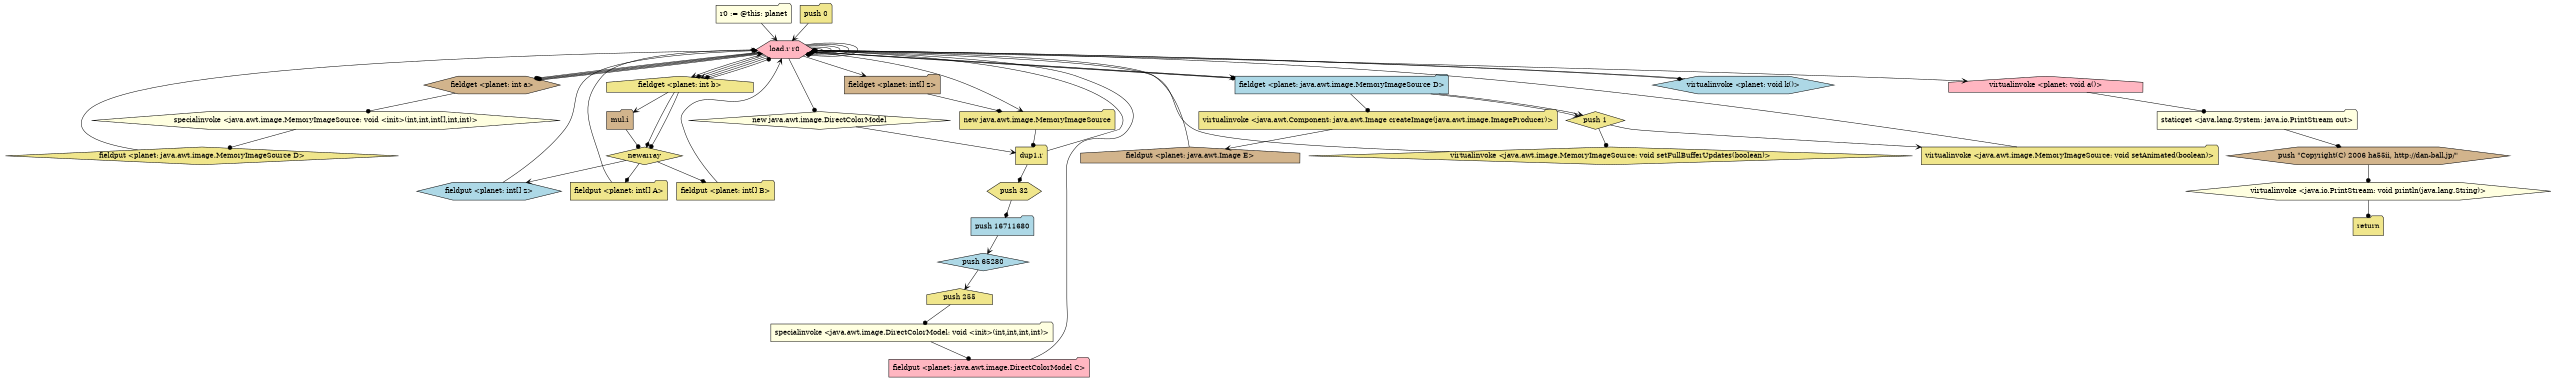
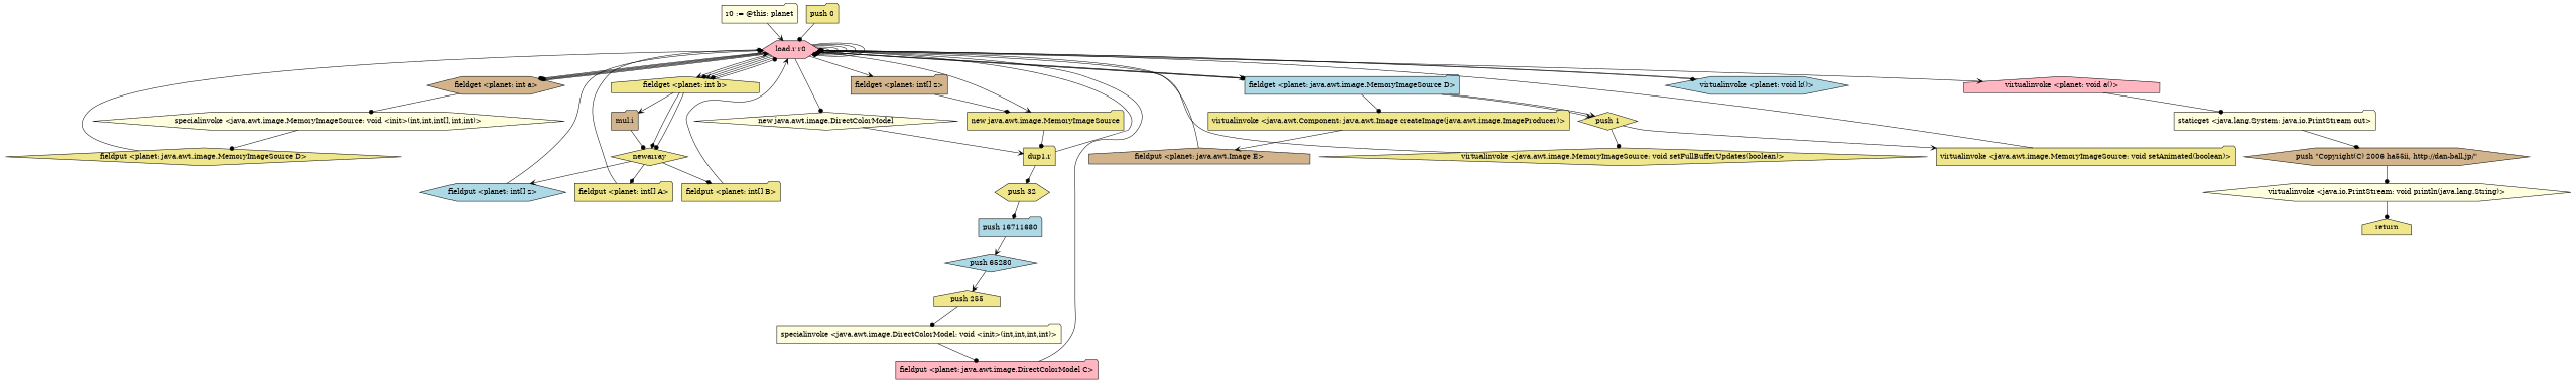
  digraph {
    node [fillcolor=khaki shape=folder style=filled]
    edge [arrowhead=vee]
    "r0 := @this: planet" [fillcolor=lightyellow]
    "load.r r0" [fillcolor=lightpink shape=hexagon]
    "fieldget <planet: int a>" [fillcolor=tan shape=hexagon]
    "fieldget <planet: int b>" [shape=house]
    "new java.awt.image.DirectColorModel" [fillcolor=lightyellow shape=diamond]
    "new java.awt.image.MemoryImageSource"
    "fieldget <planet: int[] z>" [fillcolor=tan]
    "fieldget <planet: java.awt.image.MemoryImageSource D>" [fillcolor=lightblue]
    "virtualinvoke <planet: void k()>" [fillcolor=lightblue shape=hexagon]
    "virtualinvoke <planet: void a()>" [fillcolor=lightpink shape=house]
    "specialinvoke <java.awt.image.MemoryImageSource: void <init>(int,int,int[],int,int)>" [fillcolor=lightyellow shape=hexagon]
    "mul.i" [fillcolor=tan]
    newarray [shape=diamond]
    "dup1.r"
    "push 1" [shape=diamond]
    "virtualinvoke <java.awt.Component: java.awt.Image createImage(java.awt.image.ImageProducer)>"
    "staticget <java.lang.System: java.io.PrintStream out>" [fillcolor=lightyellow]
    "fieldput <planet: java.awt.image.MemoryImageSource D>" [shape=diamond]
    "fieldput <planet: int[] z>" [fillcolor=lightblue shape=hexagon]
    "fieldput <planet: int[] A>"
    "fieldput <planet: int[] B>"
    "push 32" [shape=hexagon]
    "push 16711680" [fillcolor=lightblue]
    "push 65280" [fillcolor=lightblue shape=diamond]
    "push 255" [shape=house]
    "specialinvoke <java.awt.image.DirectColorModel: void <init>(int,int,int,int)>" [fillcolor=lightyellow]
    "fieldput <planet: java.awt.image.DirectColorModel C>" [fillcolor=lightpink]
    "push 0"
    "virtualinvoke <java.awt.image.MemoryImageSource: void setFullBufferUpdates(boolean)>" [shape=diamond]
    "virtualinvoke <java.awt.image.MemoryImageSource: void setAnimated(boolean)>"
    "fieldput <planet: java.awt.Image E>" [fillcolor=tan shape=house]
    "push \"Copyright(C) 2006 ha55ii, http://dan-ball.jp/\"" [fillcolor=tan shape=hexagon]
    "virtualinvoke <java.io.PrintStream: void println(java.lang.String)>" [fillcolor=lightyellow shape=hexagon]
-   return
+   return [shape=house]
    "r0 := @this: planet" -> "load.r r0"
    "load.r r0" -> "load.r r0" [arrowhead=diamond]
    "load.r r0" -> "load.r r0" [arrowhead=diamond]
    "load.r r0" -> "load.r r0" [arrowhead=diamond]
    "load.r r0" -> "load.r r0" [arrowhead=dot]
    "load.r r0" -> "load.r r0" [arrowhead=diamond]
    "load.r r0" -> "fieldget <planet: int a>" [arrowhead=dot]
    "load.r r0" -> "fieldget <planet: int a>" [arrowhead=dot]
    "load.r r0" -> "fieldget <planet: int a>" [arrowhead=dot]
    "load.r r0" -> "fieldget <planet: int b>"
    "load.r r0" -> "fieldget <planet: int b>" [arrowhead=diamond]
    "load.r r0" -> "fieldget <planet: int b>"
    "load.r r0" -> "fieldget <planet: int b>" [arrowhead=diamond]
    "load.r r0" -> "new java.awt.image.DirectColorModel" [arrowhead=dot]
    "load.r r0" -> "new java.awt.image.MemoryImageSource"
    "load.r r0" -> "fieldget <planet: int[] z>"
    "load.r r0" -> "fieldget <planet: java.awt.image.MemoryImageSource D>" [arrowhead=dot]
    "load.r r0" -> "fieldget <planet: java.awt.image.MemoryImageSource D>" [arrowhead=dot]
    "load.r r0" -> "fieldget <planet: java.awt.image.MemoryImageSource D>"
    "load.r r0" -> "virtualinvoke <planet: void k()>" [arrowhead=diamond]
    "load.r r0" -> "virtualinvoke <planet: void a()>"
    "fieldget <planet: int a>" -> "load.r r0"
    "fieldget <planet: int a>" -> "load.r r0"
    "fieldget <planet: int a>" -> "specialinvoke <java.awt.image.MemoryImageSource: void <init>(int,int,int[],int,int)>" [arrowhead=dot]
    "fieldget <planet: int b>" -> "load.r r0" [arrowhead=dot]
    "fieldget <planet: int b>" -> "mul.i"
    "fieldget <planet: int b>" -> newarray [arrowhead=diamond]
    "fieldget <planet: int b>" -> newarray [arrowhead=dot]
    "new java.awt.image.DirectColorModel" -> "dup1.r"
    "new java.awt.image.MemoryImageSource" -> "dup1.r" [arrowhead=dot]
    "fieldget <planet: int[] z>" -> "new java.awt.image.MemoryImageSource" [arrowhead=diamond]
    "fieldget <planet: java.awt.image.MemoryImageSource D>" -> "push 1"
    "fieldget <planet: java.awt.image.MemoryImageSource D>" -> "push 1"
    "fieldget <planet: java.awt.image.MemoryImageSource D>" -> "virtualinvoke <java.awt.Component: java.awt.Image createImage(java.awt.image.ImageProducer)>" [arrowhead=dot]
    "virtualinvoke <planet: void k()>" -> "load.r r0" [arrowhead=dot]
    "virtualinvoke <planet: void a()>" -> "staticget <java.lang.System: java.io.PrintStream out>" [arrowhead=dot]
    "specialinvoke <java.awt.image.MemoryImageSource: void <init>(int,int,int[],int,int)>" -> "fieldput <planet: java.awt.image.MemoryImageSource D>" [arrowhead=dot]
    "mul.i" -> newarray [arrowhead=dot]
    newarray -> "fieldput <planet: int[] z>"
    newarray -> "fieldput <planet: int[] A>" [arrowhead=diamond]
    newarray -> "fieldput <planet: int[] B>" [arrowhead=diamond]
    "dup1.r" -> "load.r r0"
    "dup1.r" -> "push 32" [arrowhead=diamond]
    "push 1" -> "virtualinvoke <java.awt.image.MemoryImageSource: void setFullBufferUpdates(boolean)>" [arrowhead=dot]
    "push 1" -> "virtualinvoke <java.awt.image.MemoryImageSource: void setAnimated(boolean)>"
    "virtualinvoke <java.awt.Component: java.awt.Image createImage(java.awt.image.ImageProducer)>" -> "fieldput <planet: java.awt.Image E>"
    "staticget <java.lang.System: java.io.PrintStream out>" -> "push \"Copyright(C) 2006 ha55ii, http://dan-ball.jp/\"" [arrowhead=diamond]
    "fieldput <planet: java.awt.image.MemoryImageSource D>" -> "load.r r0"
    "fieldput <planet: int[] z>" -> "load.r r0" [arrowhead=diamond]
    "fieldput <planet: int[] A>" -> "load.r r0" [arrowhead=diamond]
    "fieldput <planet: int[] B>" -> "load.r r0"
    "push 32" -> "push 16711680" [arrowhead=diamond]
    "push 16711680" -> "push 65280"
    "push 65280" -> "push 255"
    "push 255" -> "specialinvoke <java.awt.image.DirectColorModel: void <init>(int,int,int,int)>" [arrowhead=dot]
    "specialinvoke <java.awt.image.DirectColorModel: void <init>(int,int,int,int)>" -> "fieldput <planet: java.awt.image.DirectColorModel C>" [arrowhead=dot]
    "fieldput <planet: java.awt.image.DirectColorModel C>" -> "load.r r0" [arrowhead=diamond]
-   "push 0" -> "load.r r0"
+   "push 0" -> "load.r r0" [arrowhead=dot]
    "virtualinvoke <java.awt.image.MemoryImageSource: void setFullBufferUpdates(boolean)>" -> "load.r r0" [arrowhead=diamond]
    "virtualinvoke <java.awt.image.MemoryImageSource: void setAnimated(boolean)>" -> "load.r r0" [arrowhead=diamond]
    "fieldput <planet: java.awt.Image E>" -> "load.r r0" [arrowhead=dot]
    "push \"Copyright(C) 2006 ha55ii, http://dan-ball.jp/\"" -> "virtualinvoke <java.io.PrintStream: void println(java.lang.String)>" [arrowhead=dot]
    "virtualinvoke <java.io.PrintStream: void println(java.lang.String)>" -> return [arrowhead=dot]
  }
